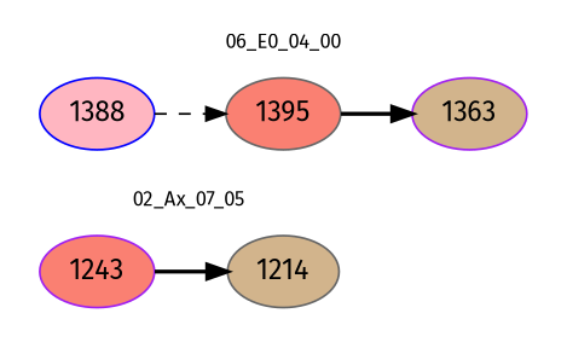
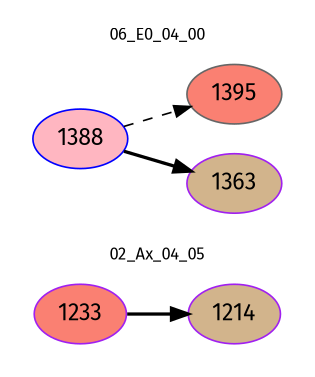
  digraph {
    fontname="Fira Sans"
    rankdir=LR
    node [color=purple fillcolor=salmon fontname="Fira Sans" style=filled]
    edge [color=black fontname="Fira Sans" style=bold]
-   n1 [label=1243]
-   n2 [color=gray40 fillcolor=tan label=1214]
+   n1 [label=1233]
+   n2 [fillcolor=tan label=1214]
    n3 [color=blue fillcolor=lightpink label=1388]
    n4 [fillcolor=tan label=1363]
    n5 [color=gray40 label=1395]
    subgraph cluster_1 {
      color=white
      fontsize=10
-     label="02_Ax_07_05"
+     label="02_Ax_04_05"
      n1
      n2
    }
    subgraph cluster_2 {
      color=white
      fontsize=10
      label="06_E0_04_00"
      n3
      n4
      n5
    }
    n1 -> n2
-   n5 -> n4
+   n3 -> n4
    n3 -> n5 [style=dashed]
  }
